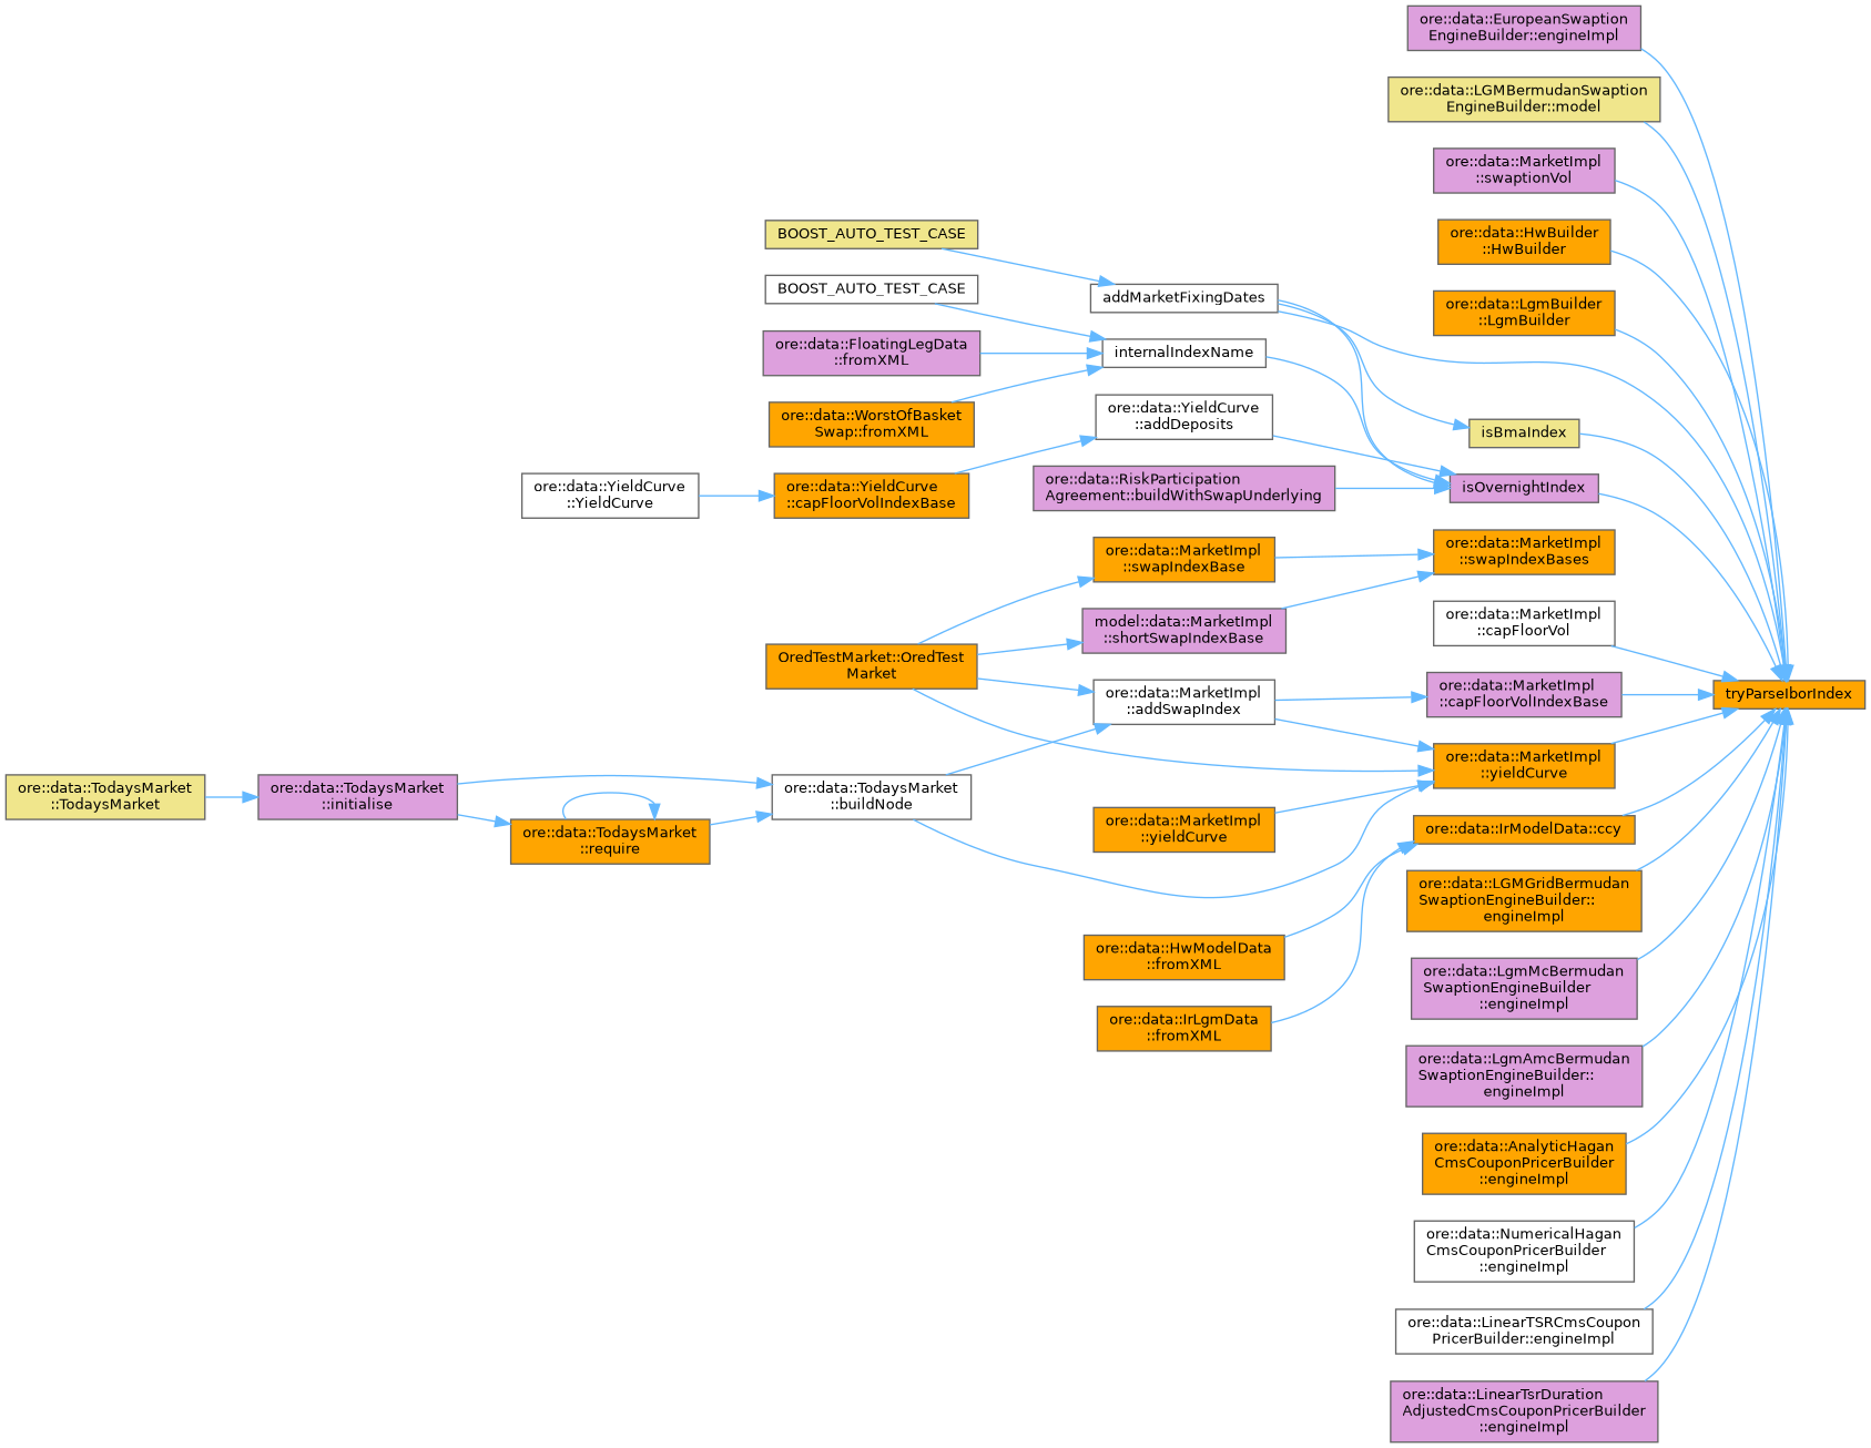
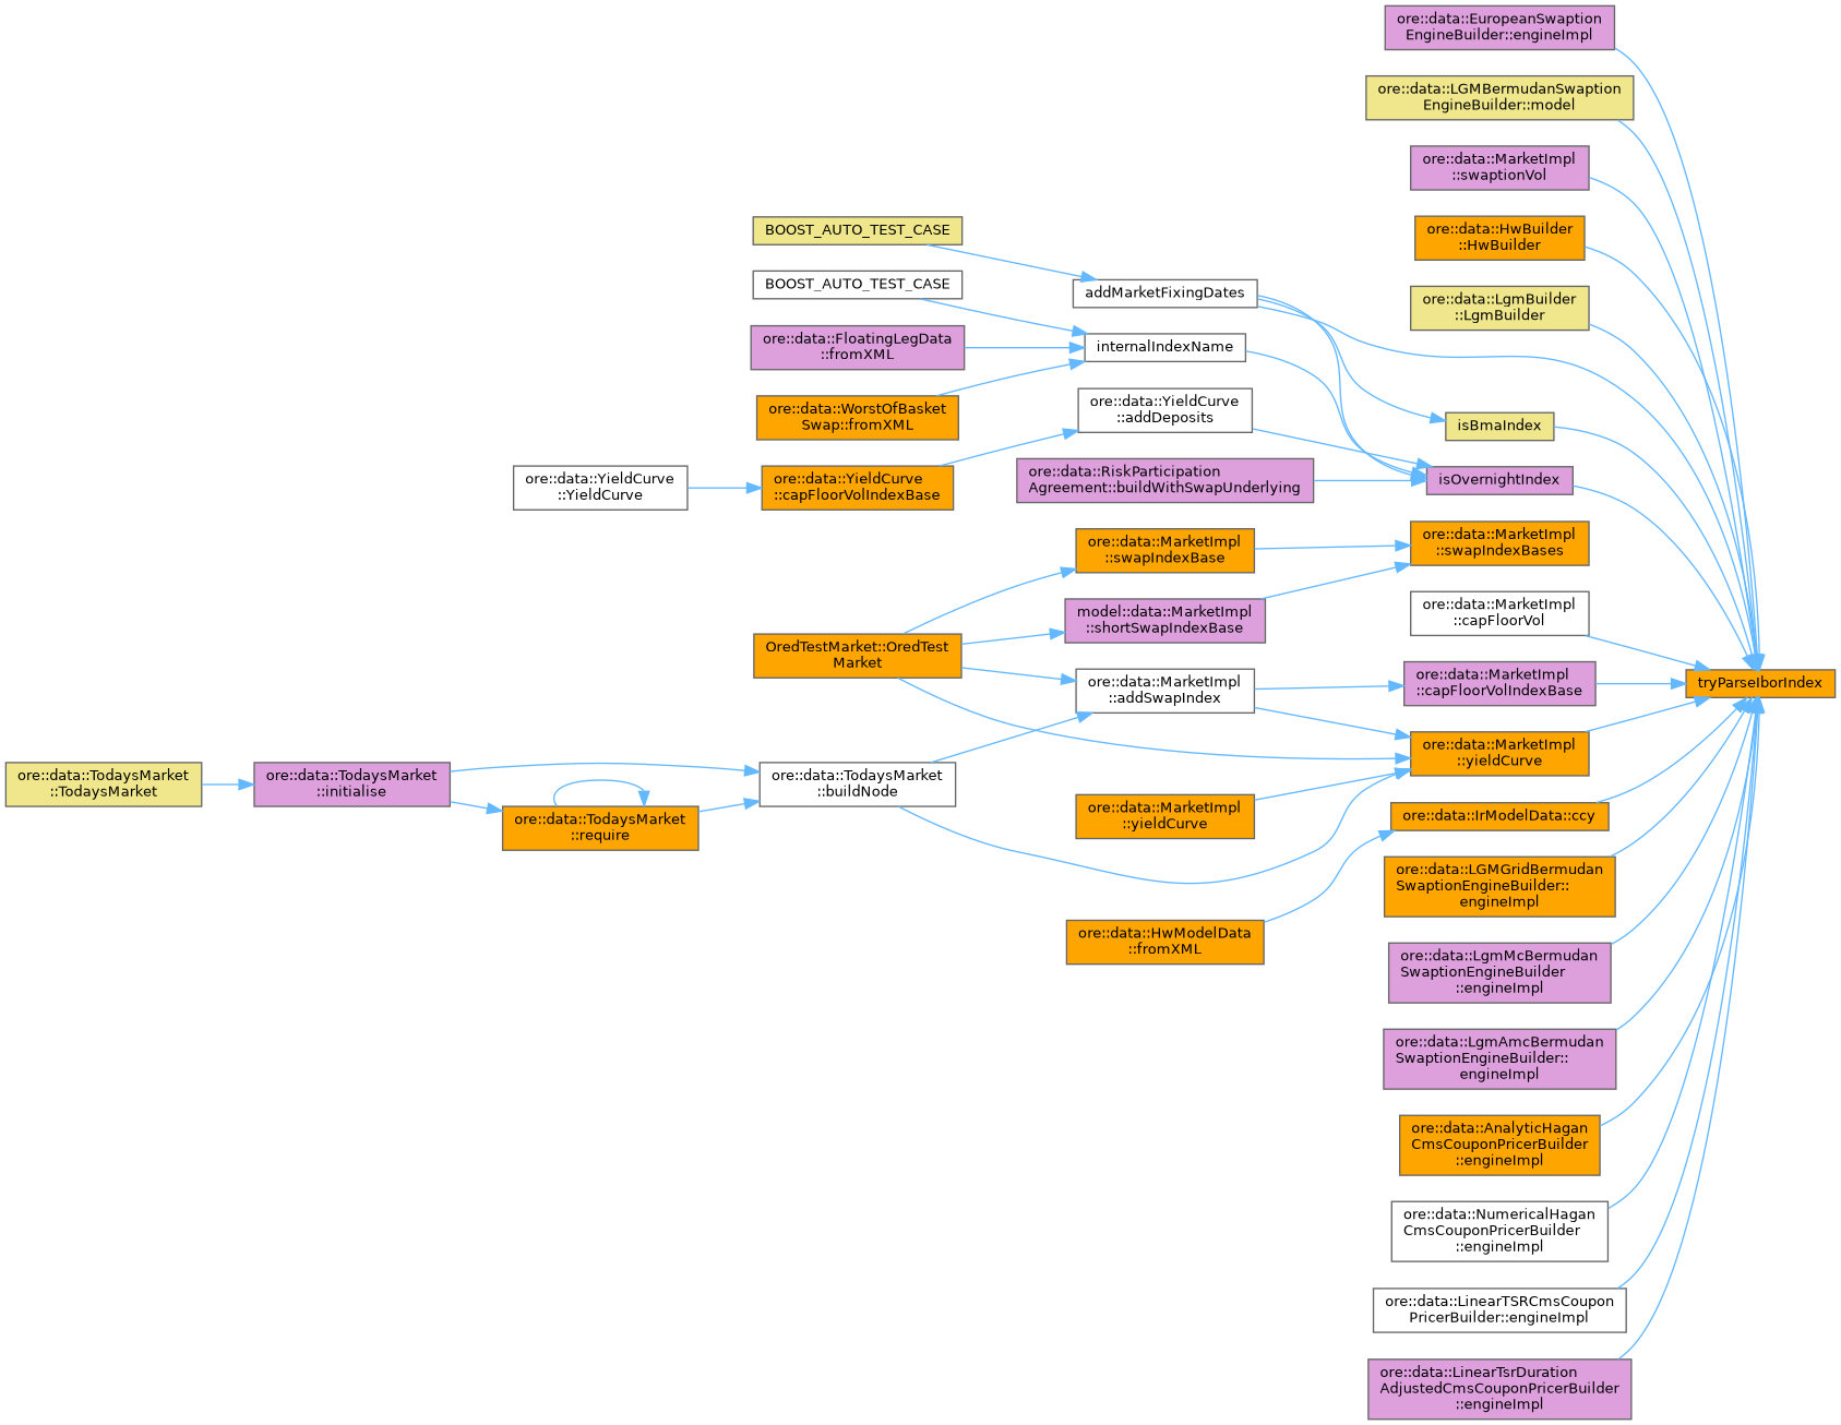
  digraph {
    rankdir=RL
    node [color=grey40 fillcolor=orange fontname=Helvetica fontsize=10 shape=box style=filled]
    edge [color=steelblue1 dir=back fontname=Helvetica fontsize=10 labelfontname=Helvetica labelfontsize=10 style=solid]
    n1 [color=gray40 fontcolor=black height=0.2 label=tryParseIborIndex width=0.4]
    n2 [height=0.2 label="ore::data::HwBuilder\l::HwBuilder" width=0.4]
-   n3 [height=0.2 label="ore::data::LgmBuilder\l::LgmBuilder" width=0.4]
+   n3 [fillcolor=khaki height=0.2 label="ore::data::LgmBuilder\l::LgmBuilder" width=0.4]
    n4 [fillcolor=white height=0.2 label=addMarketFixingDates width=0.4]
    n5 [fillcolor=white height=0.2 label="ore::data::MarketImpl\l::capFloorVol" width=0.4]
    n6 [fillcolor=plum height=0.2 label="ore::data::MarketImpl\l::capFloorVolIndexBase" width=0.4]
    n7 [height=0.2 label="ore::data::IrModelData::ccy" width=0.4]
    n8 [height=0.2 label="ore::data::LGMGridBermudan\lSwaptionEngineBuilder::\lengineImpl" width=0.4]
    n9 [fillcolor=plum height=0.2 label="ore::data::LgmMcBermudan\lSwaptionEngineBuilder\l::engineImpl" width=0.4]
    n10 [fillcolor=plum height=0.2 label="ore::data::LgmAmcBermudan\lSwaptionEngineBuilder::\lengineImpl" width=0.4]
    n11 [height=0.2 label="ore::data::AnalyticHagan\lCmsCouponPricerBuilder\l::engineImpl" width=0.4]
    n12 [fillcolor=white height=0.2 label="ore::data::NumericalHagan\lCmsCouponPricerBuilder\l::engineImpl" width=0.4]
    n13 [fillcolor=white height=0.2 label="ore::data::LinearTSRCmsCoupon\lPricerBuilder::engineImpl" width=0.4]
    n14 [fillcolor=plum height=0.2 label="ore::data::LinearTsrDuration\lAdjustedCmsCouponPricerBuilder\l::engineImpl" width=0.4]
    n15 [fillcolor=plum height=0.2 label="ore::data::EuropeanSwaption\lEngineBuilder::engineImpl" width=0.4]
    n16 [fillcolor=khaki height=0.2 label=isBmaIndex width=0.4]
    n17 [fillcolor=plum height=0.2 label=isOvernightIndex width=0.4]
    n18 [fillcolor=khaki height=0.2 label="ore::data::LGMBermudanSwaption\lEngineBuilder::model" width=0.4]
    n19 [fillcolor=plum height=0.2 label="ore::data::MarketImpl\l::swaptionVol" width=0.4]
    n20 [height=0.2 label="ore::data::MarketImpl\l::yieldCurve" width=0.4]
    n21 [fillcolor=khaki height=0.2 label=BOOST_AUTO_TEST_CASE width=0.4]
    n22 [fillcolor=white height=0.2 label="ore::data::MarketImpl\l::addSwapIndex" width=0.4]
    n23 [height=0.2 label="OredTestMarket::OredTest\lMarket" width=0.4]
    n24 [fillcolor=white height=0.2 label="ore::data::TodaysMarket\l::buildNode" width=0.4]
    n25 [height=0.2 label="ore::data::HwModelData\l::fromXML" width=0.4]
-   n26 [height=0.2 label="ore::data::IrLgmData\l::fromXML" width=0.4]
    n27 [fillcolor=white height=0.2 label="ore::data::YieldCurve\l::addDeposits" width=0.4]
    n28 [fillcolor=plum height=0.2 label="ore::data::RiskParticipation\lAgreement::buildWithSwapUnderlying" width=0.4]
    n29 [fillcolor=white height=0.2 label=internalIndexName width=0.4]
    n30 [height=0.2 label="ore::data::MarketImpl\l::swapIndexBases" width=0.4]
    n31 [fillcolor=plum height=0.2 label="model::data::MarketImpl\l::shortSwapIndexBase" width=0.4]
    n32 [height=0.2 label="ore::data::MarketImpl\l::swapIndexBase" width=0.4]
    n33 [height=0.2 label="ore::data::MarketImpl\l::yieldCurve" width=0.4]
    n34 [fillcolor=plum height=0.2 label="ore::data::TodaysMarket\l::initialise" width=0.4]
    n35 [height=0.2 label="ore::data::TodaysMarket\l::require" width=0.4]
    n36 [fillcolor=khaki height=0.2 label="ore::data::TodaysMarket\l::TodaysMarket" width=0.4]
    n37 [height=0.2 label="ore::data::YieldCurve\l::capFloorVolIndexBase" width=0.4]
    n38 [fillcolor=white height=0.2 label=BOOST_AUTO_TEST_CASE width=0.4]
    n39 [fillcolor=plum height=0.2 label="ore::data::FloatingLegData\l::fromXML" width=0.4]
    n40 [height=0.2 label="ore::data::WorstOfBasket\lSwap::fromXML" width=0.4]
    n41 [fillcolor=white height=0.2 label="ore::data::YieldCurve\l::YieldCurve" width=0.4]
    n1 -> n2
    n1 -> n3
    n1 -> n4
    n1 -> n5
    n1 -> n6
    n1 -> n7
    n1 -> n8
    n1 -> n9
    n1 -> n10
    n1 -> n11
    n1 -> n12
    n1 -> n13
    n1 -> n14
    n1 -> n15
    n1 -> n16
    n1 -> n17
    n1 -> n18
    n1 -> n19
    n1 -> n20
    n4 -> n21
    n6 -> n22
    n7 -> n25
-   n7 -> n26
    n16 -> n4
    n17 -> n4
    n17 -> n27
    n17 -> n28
    n17 -> n29
    n20 -> n22
    n20 -> n23
    n20 -> n24
    n20 -> n33
    n22 -> n23
    n22 -> n24
    n24 -> n34
    n24 -> n35
    n27 -> n37
    n29 -> n38
    n29 -> n39
    n29 -> n40
    n30 -> n31
    n30 -> n32
    n31 -> n23
    n32 -> n23
    n34 -> n36
    n35 -> n34
    n35 -> n35
    n37 -> n41
  }
